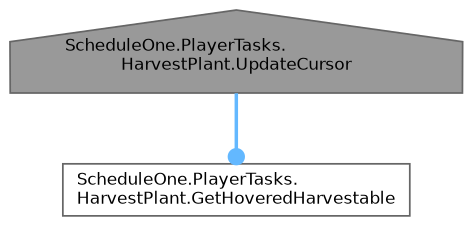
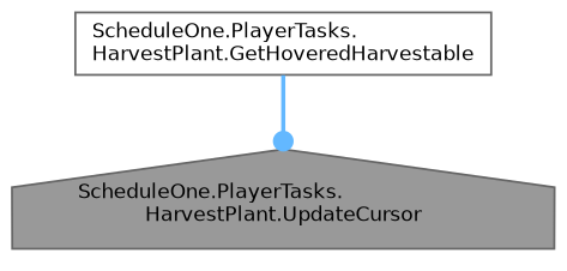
  digraph {
    rankdir=TB
    node [fontname=Helvetica fontsize=10 style=filled]
    n1 [color=gray40 fillcolor=grey60 fontcolor=black height=0.2 label="ScheduleOne.PlayerTasks.\lHarvestPlant.UpdateCursor" shape=house width=0.4]
    n2 [color=grey40 fillcolor=white height=0.2 label="ScheduleOne.PlayerTasks.\lHarvestPlant.GetHoveredHarvestable" shape=box width=0.4]
-   n1 -> n2 [color=steelblue1 fontname=Helvetica fontsize=10 labelfontname=Helvetica labelfontsize=10 style=bold arrowhead=dot]
+   n2 -> n1 [color=steelblue1 fontname=Helvetica fontsize=10 labelfontname=Helvetica labelfontsize=10 style=bold arrowhead=dot]
  }
